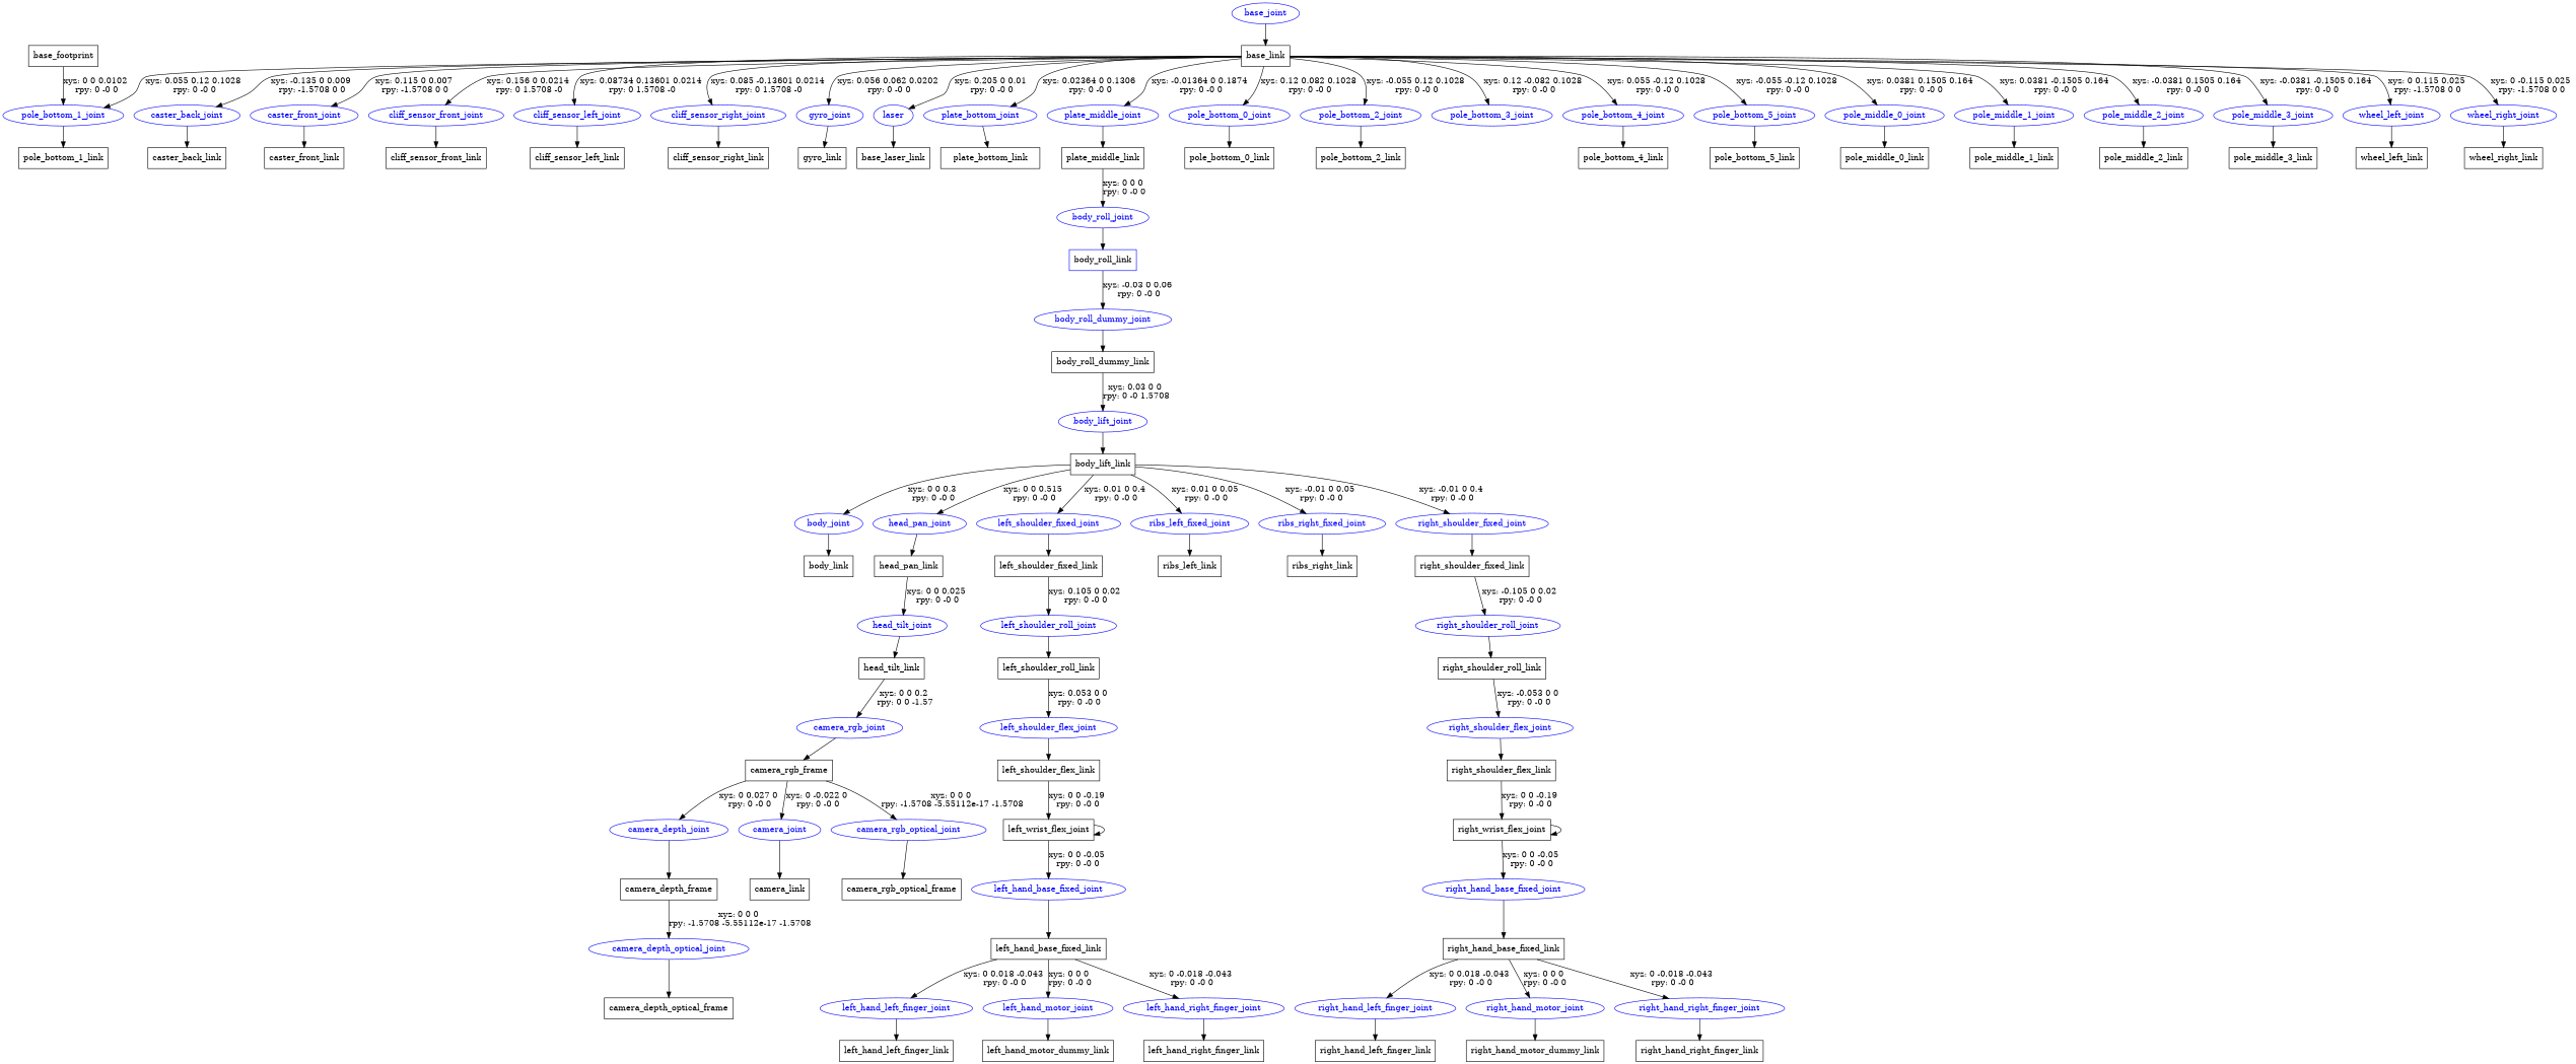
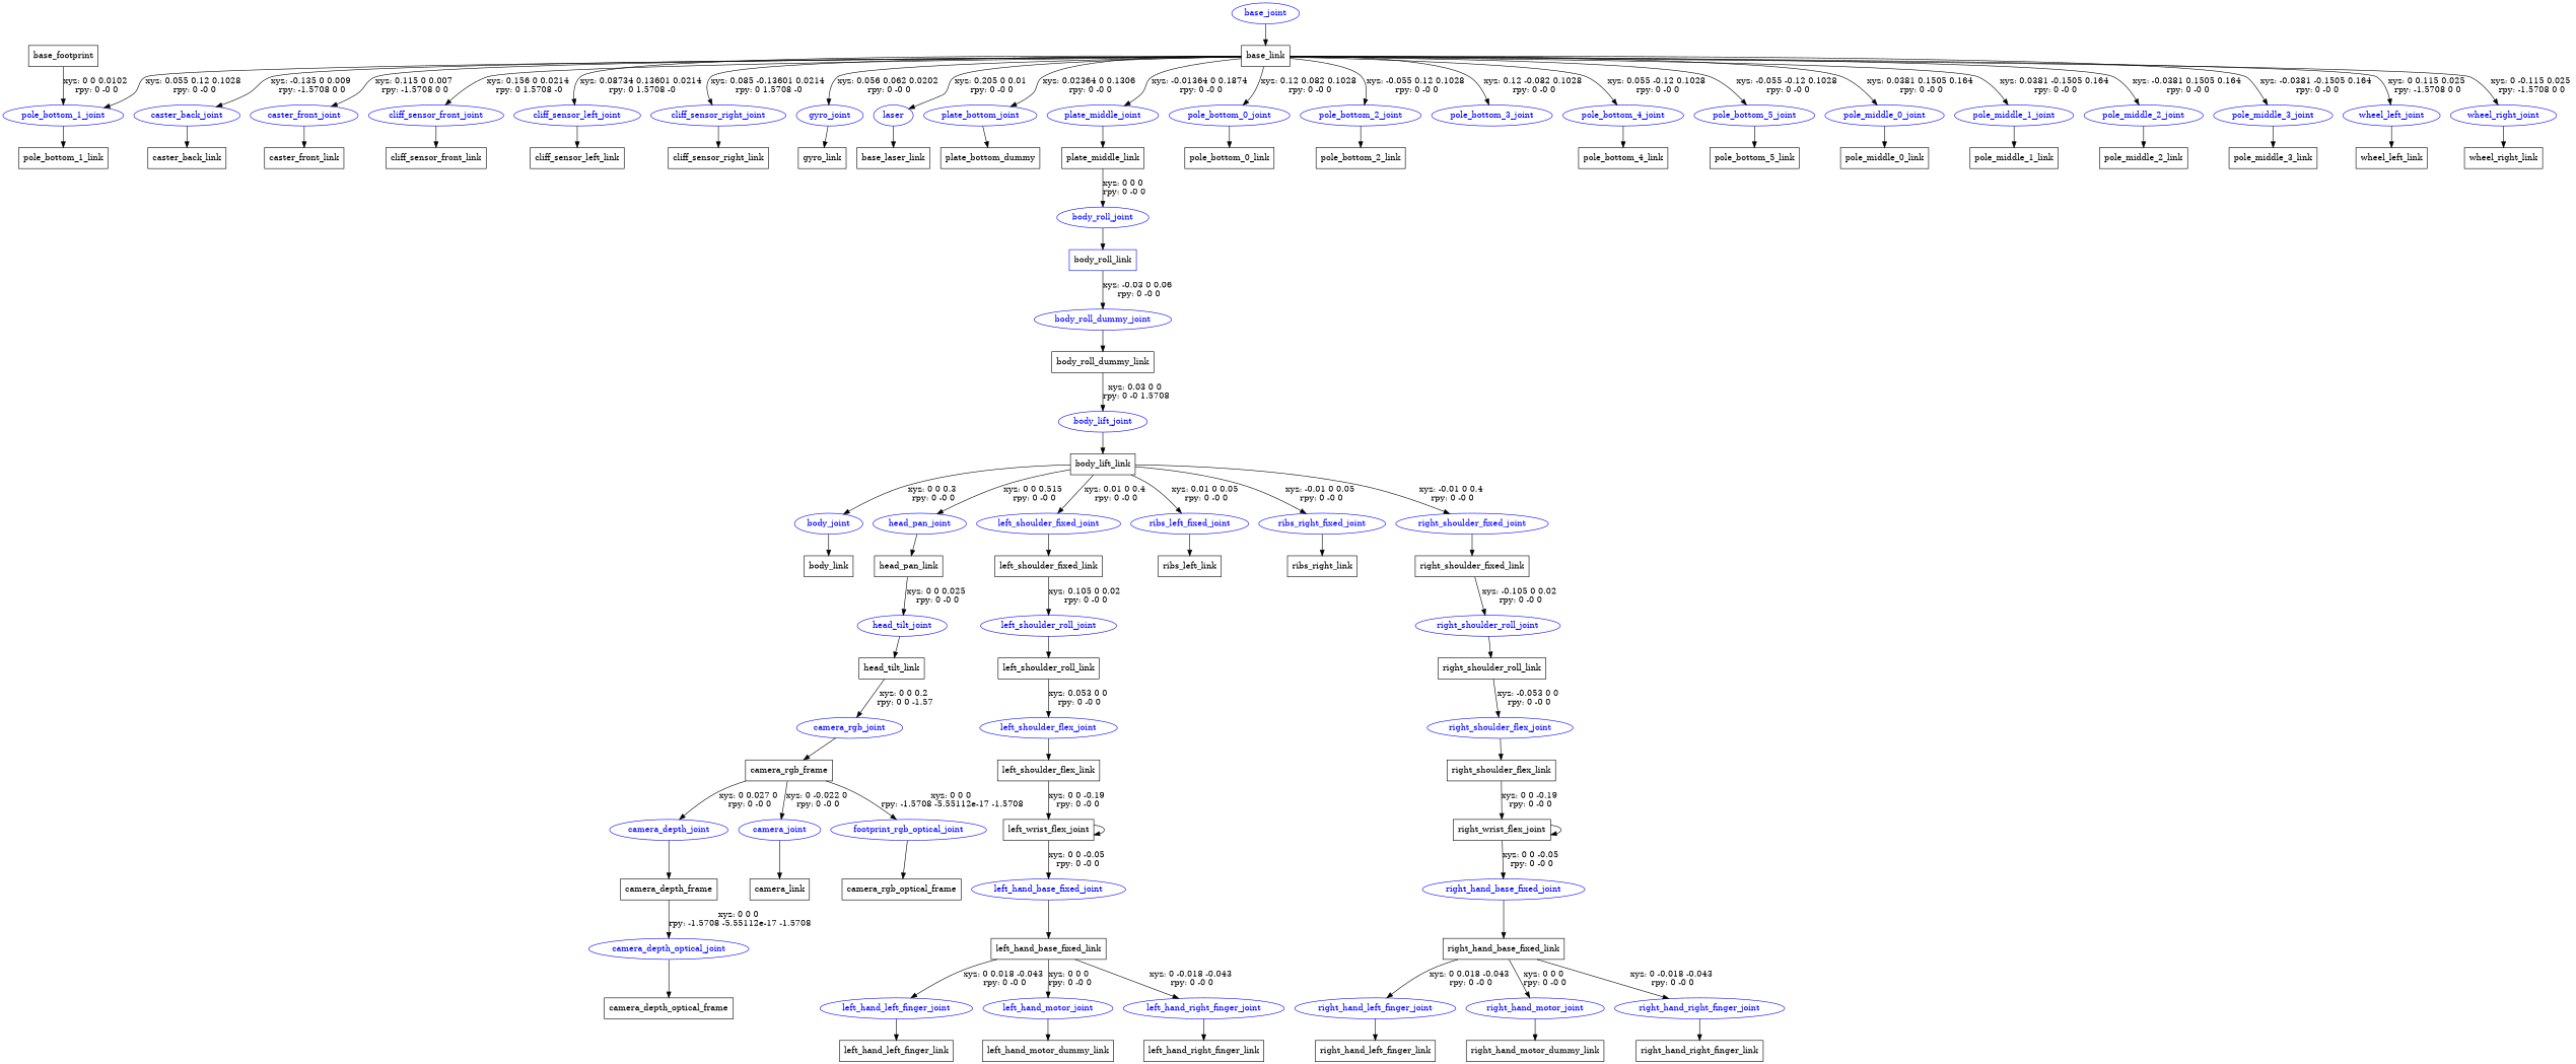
  digraph {
    node [shape=box]
    n1 [label=base_footprint]
    pole_bottom_1_joint [color=blue fontcolor=blue shape=ellipse]
    base_joint [color=blue fontcolor=blue shape=ellipse]
    n4 [label=base_link]
    caster_back_joint [color=blue fontcolor=blue shape=ellipse]
    caster_front_joint [color=blue fontcolor=blue shape=ellipse]
    cliff_sensor_front_joint [color=blue fontcolor=blue shape=ellipse]
    cliff_sensor_left_joint [color=blue fontcolor=blue shape=ellipse]
    cliff_sensor_right_joint [color=blue fontcolor=blue shape=ellipse]
    gyro_joint [color=blue fontcolor=blue shape=ellipse]
    laser [color=blue fontcolor=blue shape=ellipse]
    plate_bottom_joint [color=blue fontcolor=blue shape=ellipse]
    plate_middle_joint [color=blue fontcolor=blue shape=ellipse]
    pole_bottom_0_joint [color=blue fontcolor=blue shape=ellipse]
    pole_bottom_2_joint [color=blue fontcolor=blue shape=ellipse]
    pole_bottom_3_joint [color=blue fontcolor=blue shape=ellipse]
    pole_bottom_4_joint [color=blue fontcolor=blue shape=ellipse]
    pole_bottom_5_joint [color=blue fontcolor=blue shape=ellipse]
    pole_middle_0_joint [color=blue fontcolor=blue shape=ellipse]
    pole_middle_1_joint [color=blue fontcolor=blue shape=ellipse]
    pole_middle_2_joint [color=blue fontcolor=blue shape=ellipse]
    pole_middle_3_joint [color=blue fontcolor=blue shape=ellipse]
    wheel_left_joint [color=blue fontcolor=blue shape=ellipse]
    wheel_right_joint [color=blue fontcolor=blue shape=ellipse]
    n25 [label=caster_back_link]
    n26 [label=caster_front_link]
    n27 [label=cliff_sensor_front_link]
    n28 [label=cliff_sensor_left_link]
    n29 [label=cliff_sensor_right_link]
    n30 [label=gyro_link]
    n31 [label=base_laser_link]
-   n32 [label=plate_bottom_link]
+   n32 [label=plate_bottom_dummy]
    n33 [label=plate_middle_link]
    n34 [label=pole_bottom_0_link]
    n35 [label=pole_bottom_1_link]
    n36 [label=pole_bottom_2_link]
    n37 [label=pole_bottom_4_link]
    n38 [label=pole_bottom_5_link]
    n39 [label=pole_middle_0_link]
    n40 [label=pole_middle_1_link]
    n41 [label=pole_middle_2_link]
    n42 [label=pole_middle_3_link]
    n43 [label=wheel_left_link]
    n44 [label=wheel_right_link]
    body_roll_joint [color=blue fontcolor=blue shape=ellipse]
    n46 [color=blue label=body_roll_link]
    body_roll_dummy_joint [color=blue fontcolor=blue shape=ellipse]
    n48 [label=body_roll_dummy_link]
    body_lift_joint [color=blue fontcolor=blue shape=ellipse]
    n50 [label=body_lift_link]
    body_joint [color=blue fontcolor=blue shape=ellipse]
    head_pan_joint [color=blue fontcolor=blue shape=ellipse]
    left_shoulder_fixed_joint [color=blue fontcolor=blue shape=ellipse]
    ribs_left_fixed_joint [color=blue fontcolor=blue shape=ellipse]
    ribs_right_fixed_joint [color=blue fontcolor=blue shape=ellipse]
    right_shoulder_fixed_joint [color=blue fontcolor=blue shape=ellipse]
    n57 [label=body_link]
    n58 [label=head_pan_link]
    n59 [label=left_shoulder_fixed_link]
    n60 [label=ribs_left_link]
    n61 [label=ribs_right_link]
    n62 [label=right_shoulder_fixed_link]
    head_tilt_joint [color=blue fontcolor=blue shape=ellipse]
    n64 [label=head_tilt_link]
    camera_rgb_joint [color=blue fontcolor=blue shape=ellipse]
    n66 [label=camera_rgb_frame]
    camera_depth_joint [color=blue fontcolor=blue shape=ellipse]
    camera_joint [color=blue fontcolor=blue shape=ellipse]
-   camera_rgb_optical_joint [color=blue fontcolor=blue shape=ellipse]
+   camera_rgb_optical_joint [color=blue fontcolor=blue shape=ellipse label=footprint_rgb_optical_joint]
    n70 [label=camera_depth_frame]
    n71 [label=camera_link]
    n72 [label=camera_rgb_optical_frame]
    camera_depth_optical_joint [color=blue fontcolor=blue shape=ellipse]
    n74 [label=camera_depth_optical_frame]
    left_shoulder_roll_joint [color=blue fontcolor=blue shape=ellipse]
    n76 [label=left_shoulder_roll_link]
    left_shoulder_flex_joint [color=blue fontcolor=blue shape=ellipse]
    n78 [label=left_shoulder_flex_link]
    n79 [label=left_wrist_flex_joint]
    left_hand_base_fixed_joint [color=blue fontcolor=blue shape=ellipse]
    n81 [label=left_hand_base_fixed_link]
    left_hand_left_finger_joint [color=blue fontcolor=blue shape=ellipse]
    left_hand_motor_joint [color=blue fontcolor=blue shape=ellipse]
    left_hand_right_finger_joint [color=blue fontcolor=blue shape=ellipse]
    n85 [label=left_hand_left_finger_link]
    n86 [label=left_hand_motor_dummy_link]
    n87 [label=left_hand_right_finger_link]
    right_shoulder_roll_joint [color=blue fontcolor=blue shape=ellipse]
    n89 [label=right_shoulder_roll_link]
    right_shoulder_flex_joint [color=blue fontcolor=blue shape=ellipse]
    n91 [label=right_shoulder_flex_link]
    n92 [label=right_wrist_flex_joint]
    right_hand_base_fixed_joint [color=blue fontcolor=blue shape=ellipse]
    n94 [label=right_hand_base_fixed_link]
    right_hand_left_finger_joint [color=blue fontcolor=blue shape=ellipse]
    right_hand_motor_joint [color=blue fontcolor=blue shape=ellipse]
    right_hand_right_finger_joint [color=blue fontcolor=blue shape=ellipse]
    n98 [label=right_hand_left_finger_link]
    n99 [label=right_hand_motor_dummy_link]
    n100 [label=right_hand_right_finger_link]
    n1 -> pole_bottom_1_joint [label="xyz: 0 0 0.0102 \nrpy: 0 -0 0"]
    pole_bottom_1_joint -> n35
    base_joint -> n4
    n4 -> pole_bottom_1_joint [label="xyz: 0.055 0.12 0.1028 \nrpy: 0 -0 0"]
    n4 -> caster_back_joint [label="xyz: -0.135 0 0.009 \nrpy: -1.5708 0 0"]
    n4 -> caster_front_joint [label="xyz: 0.115 0 0.007 \nrpy: -1.5708 0 0"]
    n4 -> cliff_sensor_front_joint [label="xyz: 0.156 0 0.0214 \nrpy: 0 1.5708 -0"]
    n4 -> cliff_sensor_left_joint [label="xyz: 0.08734 0.13601 0.0214 \nrpy: 0 1.5708 -0"]
    n4 -> cliff_sensor_right_joint [label="xyz: 0.085 -0.13601 0.0214 \nrpy: 0 1.5708 -0"]
    n4 -> gyro_joint [label="xyz: 0.056 0.062 0.0202 \nrpy: 0 -0 0"]
    n4 -> laser [label="xyz: 0.205 0 0.01 \nrpy: 0 -0 0"]
    n4 -> plate_bottom_joint [label="xyz: 0.02364 0 0.1306 \nrpy: 0 -0 0"]
    n4 -> plate_middle_joint [label="xyz: -0.01364 0 0.1874 \nrpy: 0 -0 0"]
    n4 -> pole_bottom_0_joint [label="xyz: 0.12 0.082 0.1028 \nrpy: 0 -0 0"]
    n4 -> pole_bottom_2_joint [label="xyz: -0.055 0.12 0.1028 \nrpy: 0 -0 0"]
    n4 -> pole_bottom_3_joint [label="xyz: 0.12 -0.082 0.1028 \nrpy: 0 -0 0"]
    n4 -> pole_bottom_4_joint [label="xyz: 0.055 -0.12 0.1028 \nrpy: 0 -0 0"]
    n4 -> pole_bottom_5_joint [label="xyz: -0.055 -0.12 0.1028 \nrpy: 0 -0 0"]
    n4 -> pole_middle_0_joint [label="xyz: 0.0381 0.1505 0.164 \nrpy: 0 -0 0"]
    n4 -> pole_middle_1_joint [label="xyz: 0.0381 -0.1505 0.164 \nrpy: 0 -0 0"]
    n4 -> pole_middle_2_joint [label="xyz: -0.0381 0.1505 0.164 \nrpy: 0 -0 0"]
    n4 -> pole_middle_3_joint [label="xyz: -0.0381 -0.1505 0.164 \nrpy: 0 -0 0"]
    n4 -> wheel_left_joint [label="xyz: 0 0.115 0.025 \nrpy: -1.5708 0 0"]
    n4 -> wheel_right_joint [label="xyz: 0 -0.115 0.025 \nrpy: -1.5708 0 0"]
    caster_back_joint -> n25
    caster_front_joint -> n26
    cliff_sensor_front_joint -> n27
    cliff_sensor_left_joint -> n28
    cliff_sensor_right_joint -> n29
    gyro_joint -> n30
    laser -> n31
    plate_bottom_joint -> n32
    plate_middle_joint -> n33
    pole_bottom_0_joint -> n34
    pole_bottom_2_joint -> n36
    pole_bottom_4_joint -> n37
    pole_bottom_5_joint -> n38
    pole_middle_0_joint -> n39
    pole_middle_1_joint -> n40
    pole_middle_2_joint -> n41
    pole_middle_3_joint -> n42
    wheel_left_joint -> n43
    wheel_right_joint -> n44
    n33 -> body_roll_joint [label="xyz: 0 0 0 \nrpy: 0 -0 0"]
    body_roll_joint -> n46
    n46 -> body_roll_dummy_joint [label="xyz: -0.03 0 0.06 \nrpy: 0 -0 0"]
    body_roll_dummy_joint -> n48
    n48 -> body_lift_joint [label="xyz: 0.03 0 0 \nrpy: 0 -0 1.5708"]
    body_lift_joint -> n50
    n50 -> body_joint [label="xyz: 0 0 0.3 \nrpy: 0 -0 0"]
    n50 -> head_pan_joint [label="xyz: 0 0 0.515 \nrpy: 0 -0 0"]
    n50 -> left_shoulder_fixed_joint [label="xyz: 0.01 0 0.4 \nrpy: 0 -0 0"]
    n50 -> ribs_left_fixed_joint [label="xyz: 0.01 0 0.05 \nrpy: 0 -0 0"]
    n50 -> ribs_right_fixed_joint [label="xyz: -0.01 0 0.05 \nrpy: 0 -0 0"]
    n50 -> right_shoulder_fixed_joint [label="xyz: -0.01 0 0.4 \nrpy: 0 -0 0"]
    body_joint -> n57
    head_pan_joint -> n58
    left_shoulder_fixed_joint -> n59
    ribs_left_fixed_joint -> n60
    ribs_right_fixed_joint -> n61
    right_shoulder_fixed_joint -> n62
    n58 -> head_tilt_joint [label="xyz: 0 0 0.025 \nrpy: 0 -0 0"]
    n59 -> left_shoulder_roll_joint [label="xyz: 0.105 0 0.02 \nrpy: 0 -0 0"]
    n62 -> right_shoulder_roll_joint [label="xyz: -0.105 0 0.02 \nrpy: 0 -0 0"]
    head_tilt_joint -> n64
    n64 -> camera_rgb_joint [label="xyz: 0 0 0.2 \nrpy: 0 0 -1.57"]
    camera_rgb_joint -> n66
    n66 -> camera_depth_joint [label="xyz: 0 0.027 0 \nrpy: 0 -0 0"]
    n66 -> camera_joint [label="xyz: 0 -0.022 0 \nrpy: 0 -0 0"]
    n66 -> camera_rgb_optical_joint [label="xyz: 0 0 0 \nrpy: -1.5708 -5.55112e-17 -1.5708"]
    camera_depth_joint -> n70
    camera_joint -> n71
    camera_rgb_optical_joint -> n72
    n70 -> camera_depth_optical_joint [label="xyz: 0 0 0 \nrpy: -1.5708 -5.55112e-17 -1.5708"]
    camera_depth_optical_joint -> n74
    left_shoulder_roll_joint -> n76
    n76 -> left_shoulder_flex_joint [label="xyz: 0.053 0 0 \nrpy: 0 -0 0"]
    left_shoulder_flex_joint -> n78
    n78 -> n79 [label="xyz: 0 0 -0.19 \nrpy: 0 -0 0"]
    n79 -> n79
    n79 -> left_hand_base_fixed_joint [label="xyz: 0 0 -0.05 \nrpy: 0 -0 0"]
    left_hand_base_fixed_joint -> n81
    n81 -> left_hand_left_finger_joint [label="xyz: 0 0.018 -0.043 \nrpy: 0 -0 0"]
    n81 -> left_hand_motor_joint [label="xyz: 0 0 0 \nrpy: 0 -0 0"]
    n81 -> left_hand_right_finger_joint [label="xyz: 0 -0.018 -0.043 \nrpy: 0 -0 0"]
    left_hand_left_finger_joint -> n85
    left_hand_motor_joint -> n86
    left_hand_right_finger_joint -> n87
    right_shoulder_roll_joint -> n89
    n89 -> right_shoulder_flex_joint [label="xyz: -0.053 0 0 \nrpy: 0 -0 0"]
    right_shoulder_flex_joint -> n91
    n91 -> n92 [label="xyz: 0 0 -0.19 \nrpy: 0 -0 0"]
    n92 -> n92
    n92 -> right_hand_base_fixed_joint [label="xyz: 0 0 -0.05 \nrpy: 0 -0 0"]
    right_hand_base_fixed_joint -> n94
    n94 -> right_hand_left_finger_joint [label="xyz: 0 0.018 -0.043 \nrpy: 0 -0 0"]
    n94 -> right_hand_motor_joint [label="xyz: 0 0 0 \nrpy: 0 -0 0"]
    n94 -> right_hand_right_finger_joint [label="xyz: 0 -0.018 -0.043 \nrpy: 0 -0 0"]
    right_hand_left_finger_joint -> n98
    right_hand_motor_joint -> n99
    right_hand_right_finger_joint -> n100
  }
